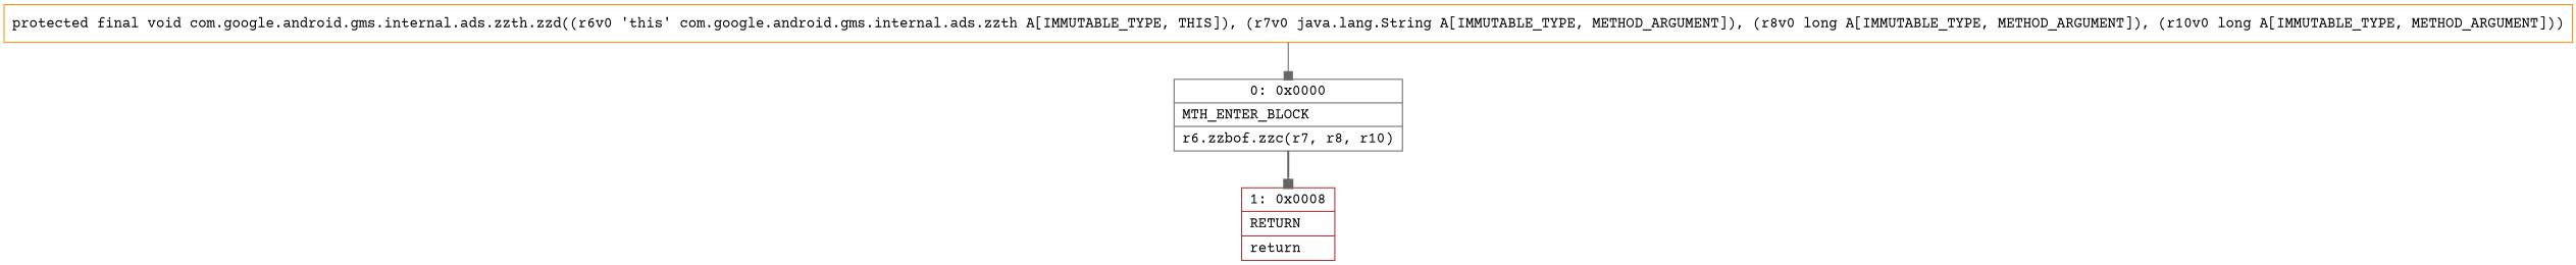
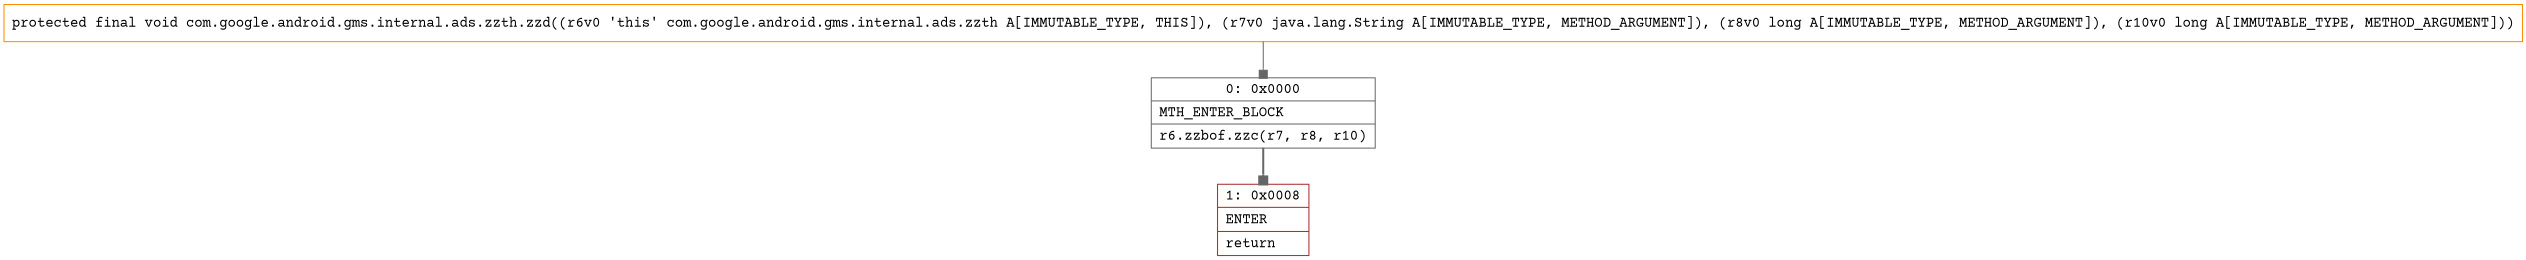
  digraph {
    fontname="Courier Prime"
    node [shape=record fontname="Courier Prime"]
    edge [color=gray40 arrowhead=box fontname="Courier Prime"]
    n1 [label="{0\:\ 0x0000|MTH_ENTER_BLOCK\l|r6.zzbof.zzc(r7, r8, r10)\l}" color=gray40]
-   n2 [label="{1\:\ 0x0008|RETURN\l|return\l}" color=brown]
+   n2 [label="{1\:\ 0x0008|ENTER\l|return\l}" color=brown]
    n3 [label="{protected final void com.google.android.gms.internal.ads.zzth.zzd((r6v0 'this' com.google.android.gms.internal.ads.zzth A[IMMUTABLE_TYPE, THIS]), (r7v0 java.lang.String A[IMMUTABLE_TYPE, METHOD_ARGUMENT]), (r8v0 long A[IMMUTABLE_TYPE, METHOD_ARGUMENT]), (r10v0 long A[IMMUTABLE_TYPE, METHOD_ARGUMENT])) }" color=darkorange]
    n1 -> n2 [style=bold]
    n3 -> n1 [style=solid]
  }
